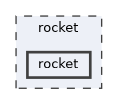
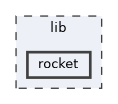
  digraph {
    compound=true
    fontname="DejaVu Sans"
    n1 [color=grey25 fillcolor="#edf0f7" fontname="DejaVu Sans" fontsize=10 height=0.2 label=rocket shape=box style="filled,bold" width=0.4]
    subgraph cluster_1 {
      bgcolor="#edf0f7"
      fontsize=10
-     label=rocket
+     label=lib
      pencolor=grey25
      style="filled,dashed"
      n1
    }
  }
